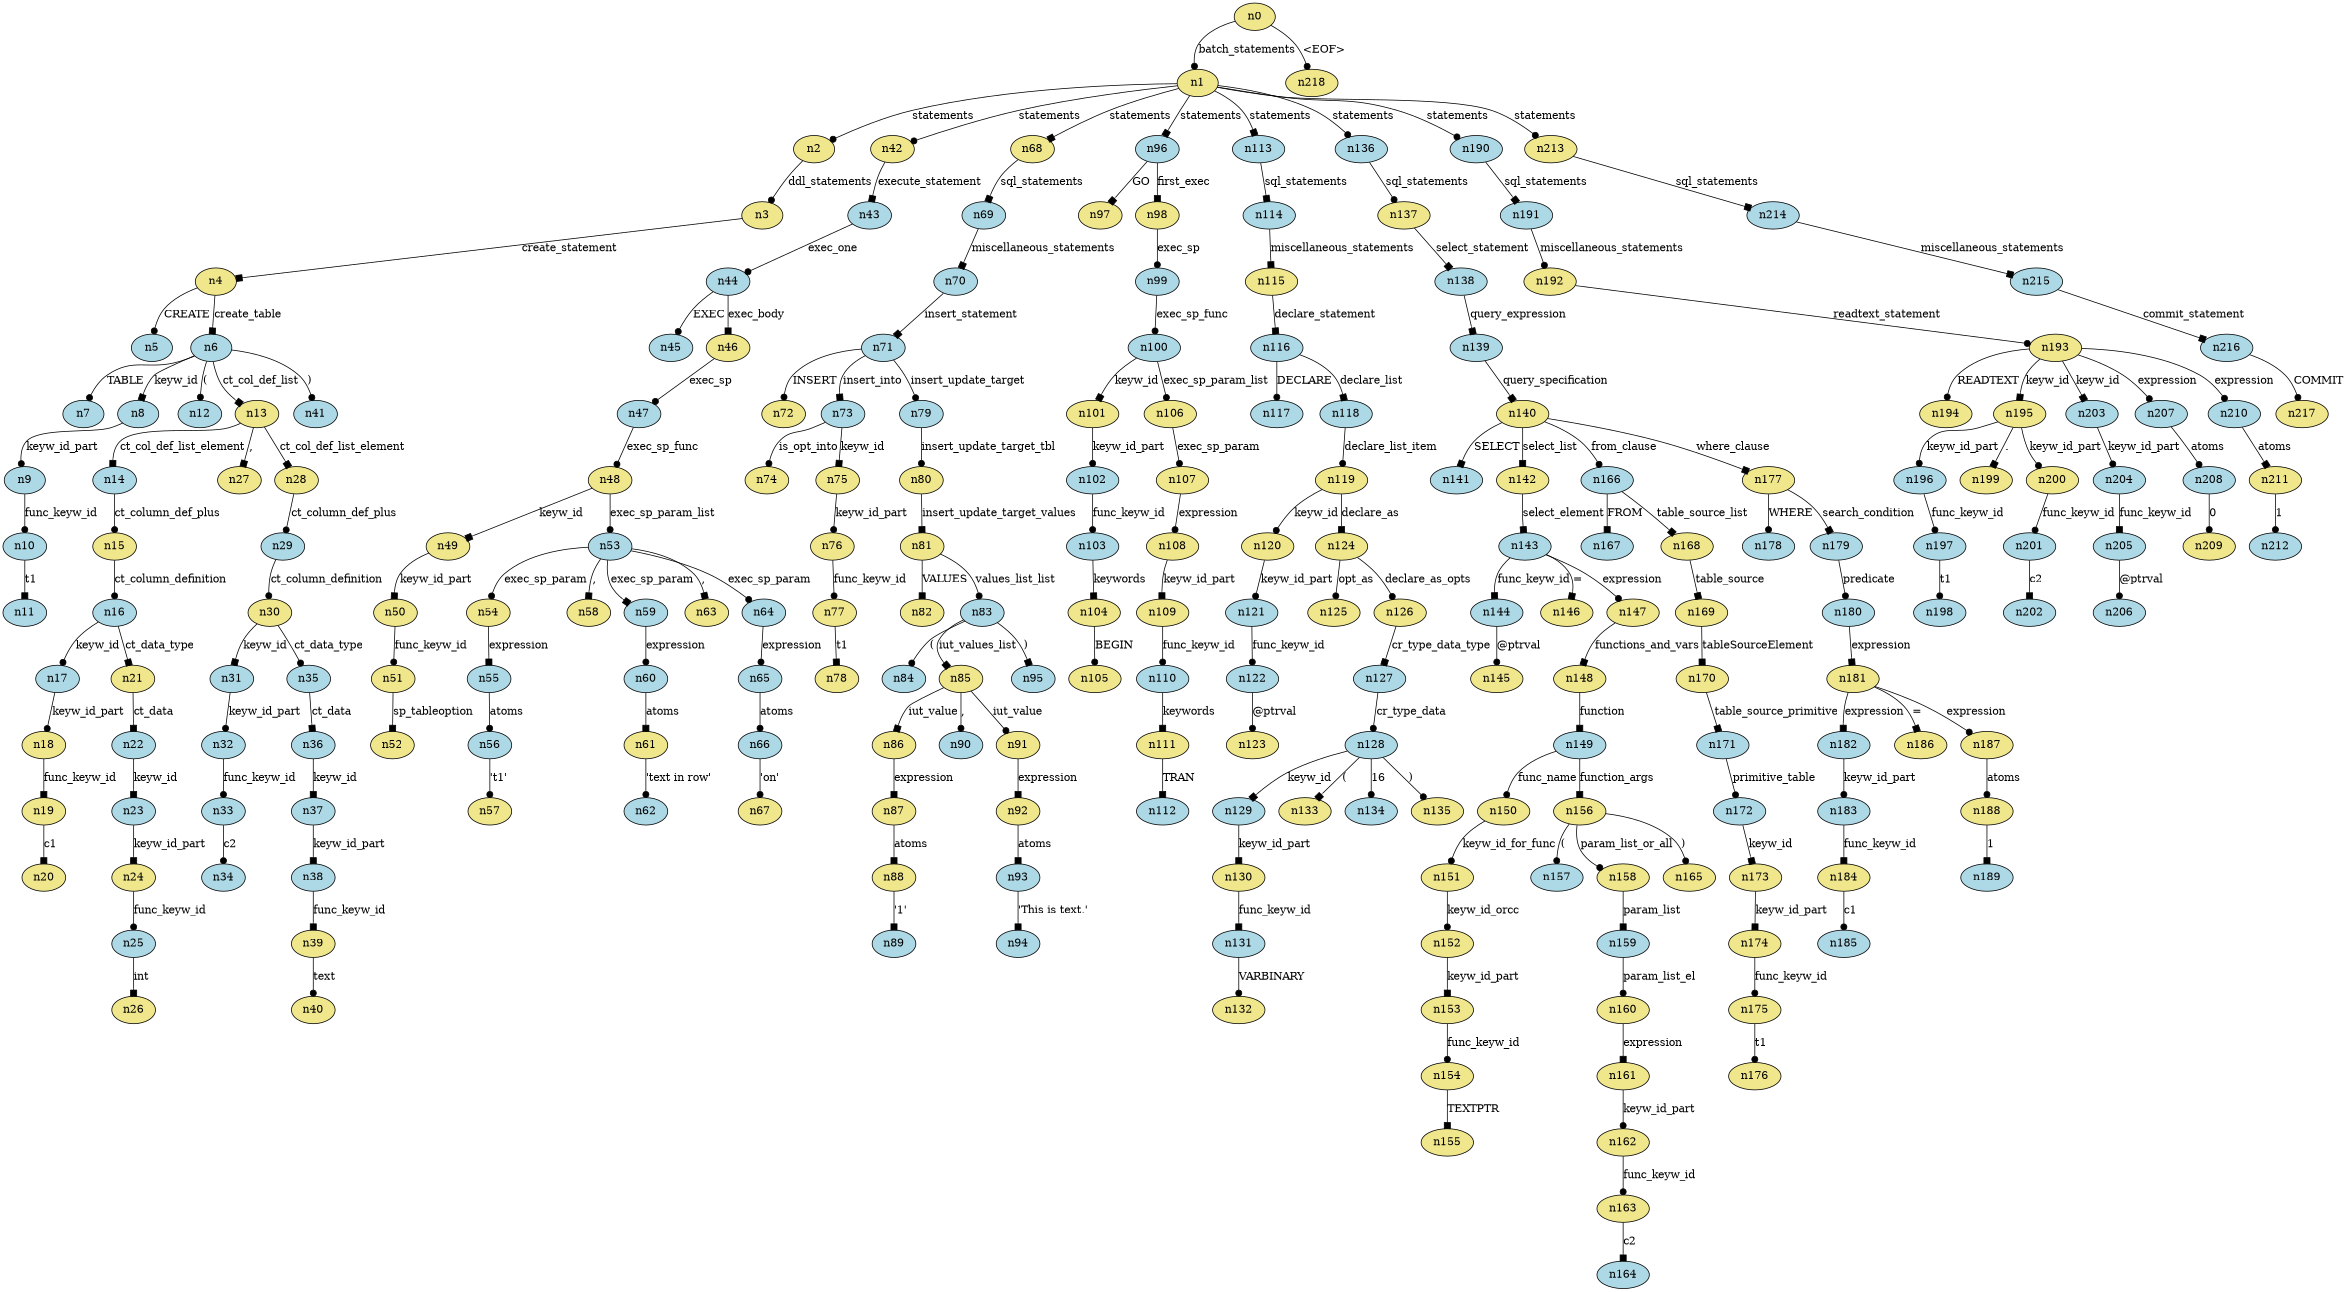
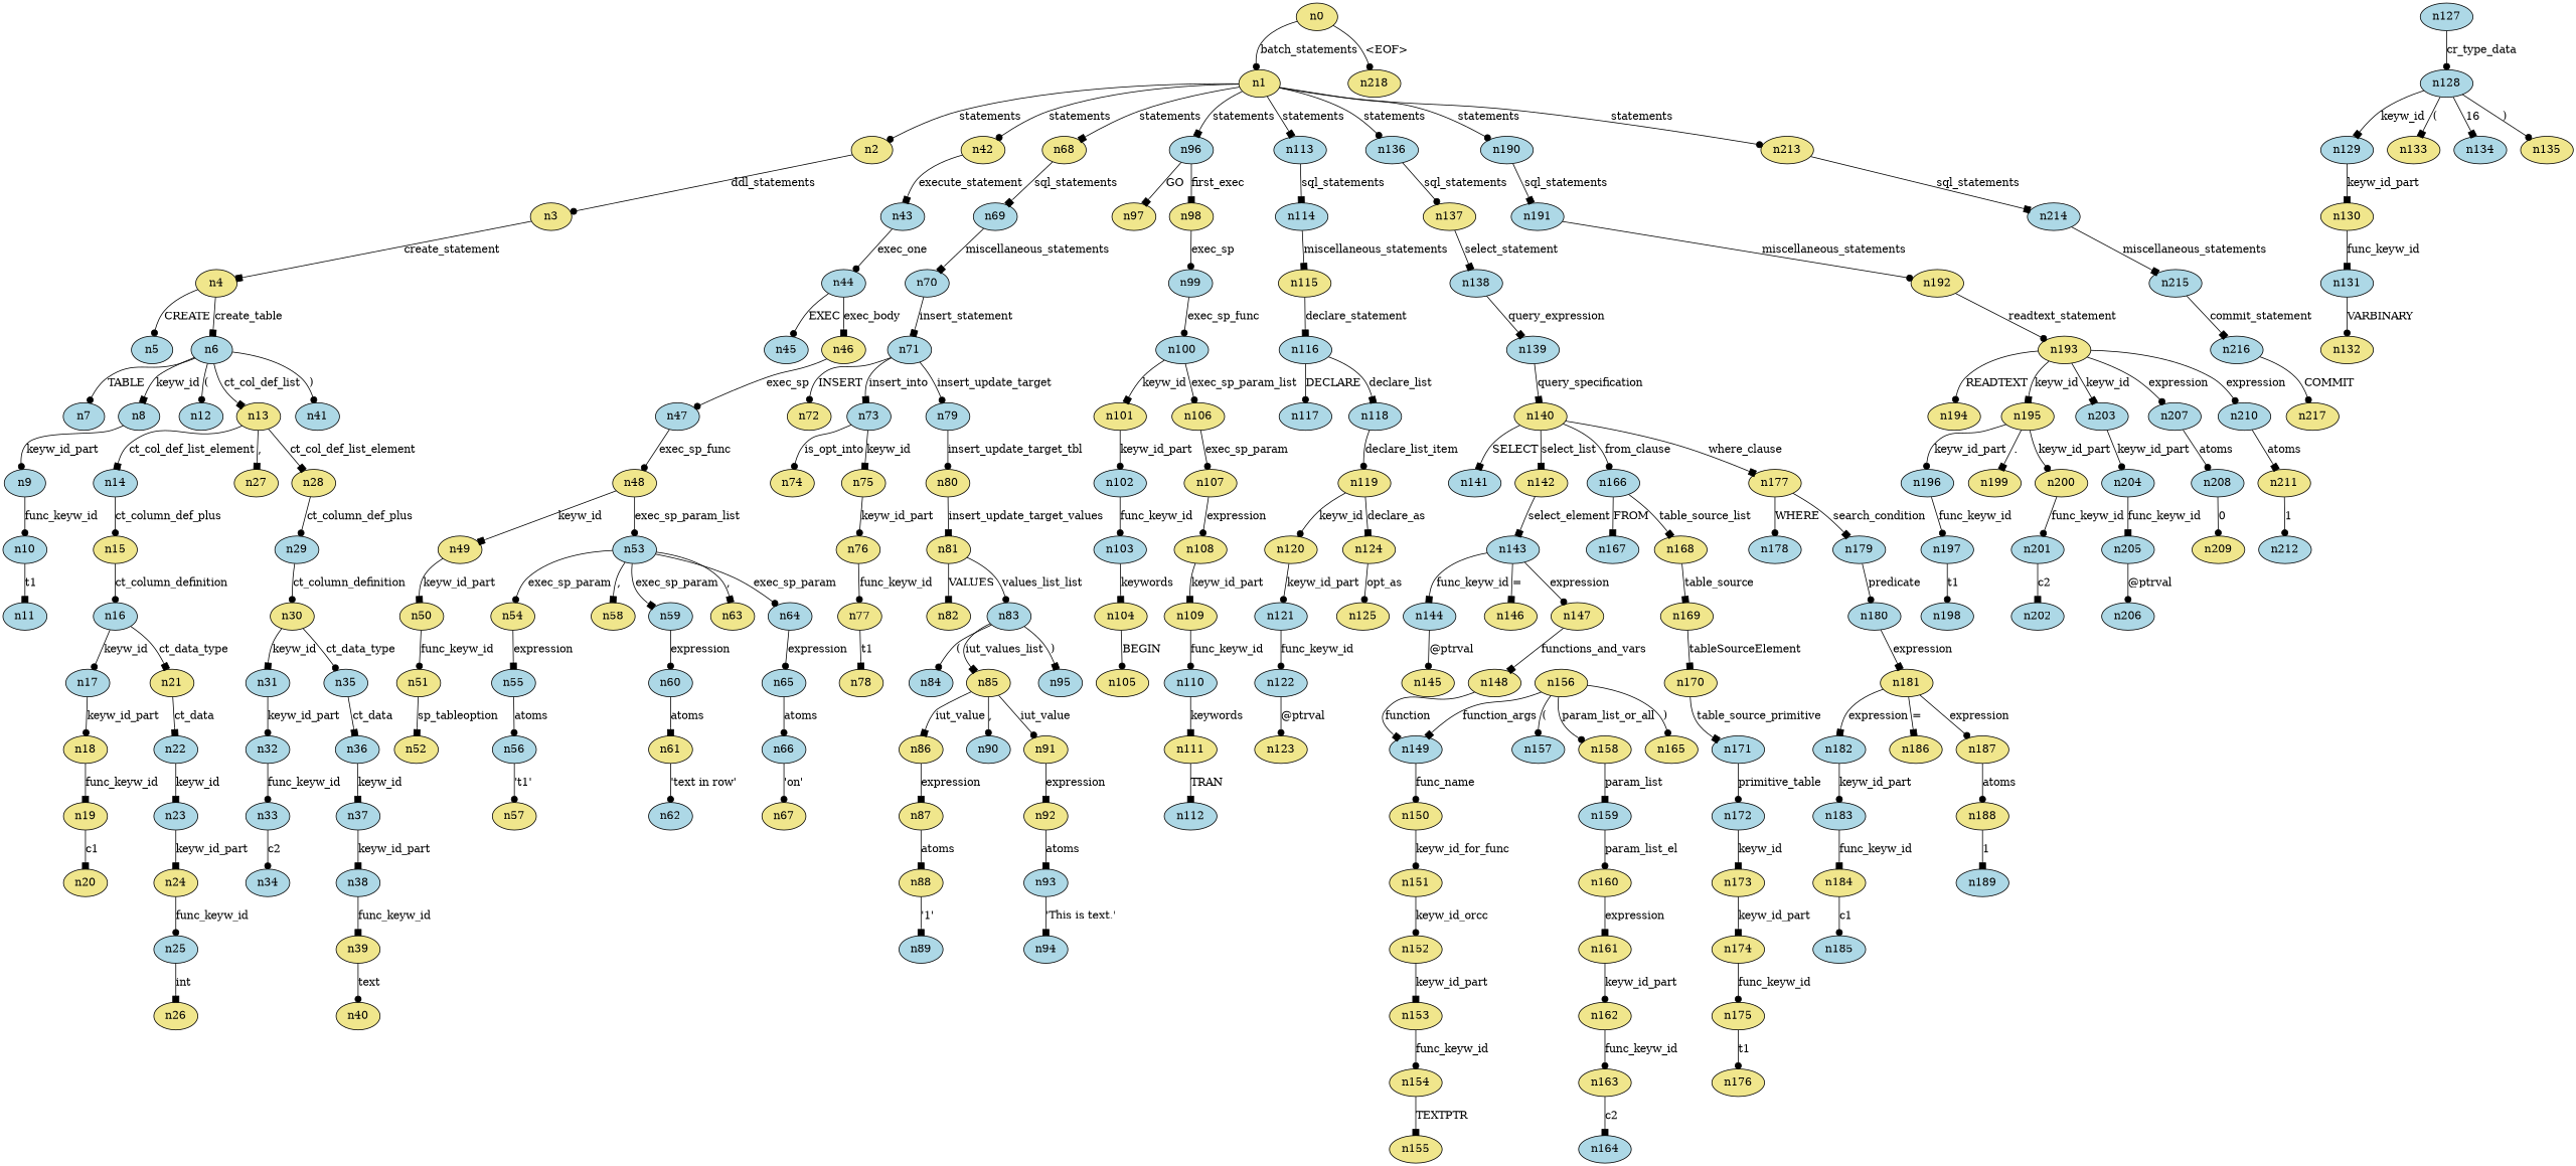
  digraph {
    fontname="DejaVu Serif"
    node [fillcolor=khaki fontname="DejaVu Serif" style=filled]
    edge [arrowhead=dot fontname="DejaVu Serif"]
    n0
    n1
    n218
    n2
    n42
    n68
    n96 [fillcolor=lightblue]
    n113 [fillcolor=lightblue]
    n136 [fillcolor=lightblue]
    n190 [fillcolor=lightblue]
    n213
    n3
    n43 [fillcolor=lightblue]
    n69 [fillcolor=lightblue]
    n97
    n98
    n114 [fillcolor=lightblue]
    n137
    n191 [fillcolor=lightblue]
    n214 [fillcolor=lightblue]
    n4
    n5 [fillcolor=lightblue]
    n6 [fillcolor=lightblue]
    n7 [fillcolor=lightblue]
    n8 [fillcolor=lightblue]
    n12 [fillcolor=lightblue]
    n13
    n41 [fillcolor=lightblue]
    n9 [fillcolor=lightblue]
    n14 [fillcolor=lightblue]
    n27
    n28
    n10 [fillcolor=lightblue]
    n11 [fillcolor=lightblue]
    n15
    n29 [fillcolor=lightblue]
    n16 [fillcolor=lightblue]
    n17 [fillcolor=lightblue]
    n21
    n18
    n22 [fillcolor=lightblue]
    n19
    n20
    n23 [fillcolor=lightblue]
    n24
    n25 [fillcolor=lightblue]
    n26
    n30
    n31 [fillcolor=lightblue]
    n35 [fillcolor=lightblue]
    n32 [fillcolor=lightblue]
    n36 [fillcolor=lightblue]
    n33 [fillcolor=lightblue]
    n34 [fillcolor=lightblue]
    n37 [fillcolor=lightblue]
    n38 [fillcolor=lightblue]
    n39
    n40
    n44 [fillcolor=lightblue]
    n45 [fillcolor=lightblue]
    n46
    n47 [fillcolor=lightblue]
    n48
    n49
    n53 [fillcolor=lightblue]
    n50
    n54
    n58
    n59 [fillcolor=lightblue]
    n63
    n64 [fillcolor=lightblue]
    n51
    n52
    n55 [fillcolor=lightblue]
    n60 [fillcolor=lightblue]
    n65 [fillcolor=lightblue]
    n56 [fillcolor=lightblue]
    n57
    n61
    n62 [fillcolor=lightblue]
    n66 [fillcolor=lightblue]
    n67
    n70 [fillcolor=lightblue]
    n71 [fillcolor=lightblue]
    n72
    n73 [fillcolor=lightblue]
    n79 [fillcolor=lightblue]
    n74
    n75
    n80
    n76
    n77
    n78
    n81
    n82
    n83 [fillcolor=lightblue]
    n84 [fillcolor=lightblue]
    n85
    n95 [fillcolor=lightblue]
    n86
    n90 [fillcolor=lightblue]
    n91
    n87
    n92
    n88
    n89 [fillcolor=lightblue]
    n93 [fillcolor=lightblue]
    n94 [fillcolor=lightblue]
    n99 [fillcolor=lightblue]
    n100 [fillcolor=lightblue]
    n101
    n106
    n102 [fillcolor=lightblue]
    n107
    n103 [fillcolor=lightblue]
    n104
    n105
    n108
    n109
    n110 [fillcolor=lightblue]
    n111
    n112 [fillcolor=lightblue]
    n115
    n116 [fillcolor=lightblue]
    n117 [fillcolor=lightblue]
    n118 [fillcolor=lightblue]
    n119
    n120
    n124
    n121 [fillcolor=lightblue]
    n125
-   n126
    n122 [fillcolor=lightblue]
    n123
    n127 [fillcolor=lightblue]
    n128 [fillcolor=lightblue]
    n129 [fillcolor=lightblue]
    n133
    n134 [fillcolor=lightblue]
    n135
    n130
    n131 [fillcolor=lightblue]
    n132
    n138 [fillcolor=lightblue]
    n139 [fillcolor=lightblue]
    n140
    n141 [fillcolor=lightblue]
    n142
    n166 [fillcolor=lightblue]
    n177
    n143 [fillcolor=lightblue]
    n167 [fillcolor=lightblue]
    n168
    n178 [fillcolor=lightblue]
    n179 [fillcolor=lightblue]
    n144 [fillcolor=lightblue]
    n146
    n147
    n145
    n148
    n149 [fillcolor=lightblue]
    n150
    n156
    n151
    n157 [fillcolor=lightblue]
    n158
    n165
    n152
    n153
    n154
    n155
    n159 [fillcolor=lightblue]
    n160
    n161
    n162
    n163
    n164 [fillcolor=lightblue]
    n169
    n170
    n171 [fillcolor=lightblue]
    n172 [fillcolor=lightblue]
    n173
    n174
    n175
    n176
    n180 [fillcolor=lightblue]
    n181
    n182 [fillcolor=lightblue]
    n186
    n187
    n183 [fillcolor=lightblue]
    n188
    n184
    n185 [fillcolor=lightblue]
    n189 [fillcolor=lightblue]
    n192
    n193
    n194
    n195
    n203 [fillcolor=lightblue]
    n207 [fillcolor=lightblue]
    n210 [fillcolor=lightblue]
    n196 [fillcolor=lightblue]
    n199
    n200
    n204 [fillcolor=lightblue]
    n208 [fillcolor=lightblue]
    n211
    n197 [fillcolor=lightblue]
    n201 [fillcolor=lightblue]
    n198 [fillcolor=lightblue]
    n202 [fillcolor=lightblue]
    n205 [fillcolor=lightblue]
    n206 [fillcolor=lightblue]
    n209
    n212 [fillcolor=lightblue]
    n215 [fillcolor=lightblue]
    n216 [fillcolor=lightblue]
    n217
    n0 -> n1 [label=batch_statements]
    n0 -> n218 [label="<EOF>"]
    n1 -> n2 [label=statements]
    n1 -> n42 [label=statements]
    n1 -> n68 [arrowhead=box label=statements]
    n1 -> n96 [arrowhead=box label=statements]
    n1 -> n113 [arrowhead=box label=statements]
    n1 -> n136 [label=statements]
    n1 -> n190 [label=statements]
    n1 -> n213 [label=statements]
    n2 -> n3 [label=ddl_statements]
    n42 -> n43 [arrowhead=box label=execute_statement]
    n68 -> n69 [arrowhead=box label=sql_statements]
    n96 -> n97 [arrowhead=box label=GO]
    n96 -> n98 [arrowhead=box label=first_exec]
    n113 -> n114 [arrowhead=box label=sql_statements]
    n136 -> n137 [label=sql_statements]
    n190 -> n191 [arrowhead=box label=sql_statements]
    n213 -> n214 [arrowhead=box label=sql_statements]
    n3 -> n4 [arrowhead=box label=create_statement]
    n43 -> n44 [label=exec_one]
    n69 -> n70 [arrowhead=box label=miscellaneous_statements]
    n98 -> n99 [label=exec_sp]
    n114 -> n115 [arrowhead=box label=miscellaneous_statements]
    n137 -> n138 [arrowhead=box label=select_statement]
    n191 -> n192 [label=miscellaneous_statements]
    n214 -> n215 [arrowhead=box label=miscellaneous_statements]
    n4 -> n5 [label=CREATE]
    n4 -> n6 [arrowhead=box label=create_table]
    n6 -> n7 [label=TABLE]
    n6 -> n8 [arrowhead=box label=keyw_id]
    n6 -> n12 [label="("]
    n6 -> n13 [arrowhead=box label=ct_col_def_list]
    n6 -> n41 [label=")"]
    n8 -> n9 [label=keyw_id_part]
    n13 -> n14 [arrowhead=box label=ct_col_def_list_element]
    n13 -> n27 [arrowhead=box label=","]
    n13 -> n28 [arrowhead=box label=ct_col_def_list_element]
    n9 -> n10 [label=func_keyw_id]
    n14 -> n15 [label=ct_column_def_plus]
    n28 -> n29 [label=ct_column_def_plus]
    n10 -> n11 [arrowhead=box label=t1]
    n15 -> n16 [label=ct_column_definition]
    n29 -> n30 [label=ct_column_definition]
    n16 -> n17 [label=keyw_id]
    n16 -> n21 [arrowhead=box label=ct_data_type]
    n17 -> n18 [label=keyw_id_part]
    n21 -> n22 [arrowhead=box label=ct_data]
    n18 -> n19 [arrowhead=box label=func_keyw_id]
    n22 -> n23 [arrowhead=box label=keyw_id]
    n19 -> n20 [arrowhead=box label=c1]
    n23 -> n24 [arrowhead=box label=keyw_id_part]
    n24 -> n25 [label=func_keyw_id]
    n25 -> n26 [arrowhead=box label=int]
    n30 -> n31 [arrowhead=box label=keyw_id]
    n30 -> n35 [label=ct_data_type]
    n31 -> n32 [label=keyw_id_part]
    n35 -> n36 [arrowhead=box label=ct_data]
    n32 -> n33 [label=func_keyw_id]
    n36 -> n37 [arrowhead=box label=keyw_id]
    n33 -> n34 [label=c2]
    n37 -> n38 [arrowhead=box label=keyw_id_part]
    n38 -> n39 [arrowhead=box label=func_keyw_id]
    n39 -> n40 [label=text]
    n44 -> n45 [label=EXEC]
    n44 -> n46 [arrowhead=box label=exec_body]
    n46 -> n47 [label=exec_sp]
    n47 -> n48 [label=exec_sp_func]
    n48 -> n49 [arrowhead=box label=keyw_id]
    n48 -> n53 [label=exec_sp_param_list]
    n49 -> n50 [arrowhead=box label=keyw_id_part]
    n53 -> n54 [label=exec_sp_param]
    n53 -> n58 [arrowhead=box label=","]
    n53 -> n59 [arrowhead=box label=exec_sp_param]
    n53 -> n63 [arrowhead=box label=","]
    n53 -> n64 [label=exec_sp_param]
    n50 -> n51 [label=func_keyw_id]
    n54 -> n55 [arrowhead=box label=expression]
    n59 -> n60 [label=expression]
    n64 -> n65 [label=expression]
    n51 -> n52 [arrowhead=box label=sp_tableoption]
    n55 -> n56 [label=atoms]
    n60 -> n61 [arrowhead=box label=atoms]
    n65 -> n66 [label=atoms]
    n56 -> n57 [label="'t1'"]
    n61 -> n62 [label="'text in row'"]
    n66 -> n67 [label="'on'"]
    n70 -> n71 [arrowhead=box label=insert_statement]
    n71 -> n72 [label=INSERT]
    n71 -> n73 [arrowhead=box label=insert_into]
    n71 -> n79 [label=insert_update_target]
    n73 -> n74 [label=is_opt_into]
    n73 -> n75 [arrowhead=box label=keyw_id]
    n79 -> n80 [label=insert_update_target_tbl]
    n75 -> n76 [label=keyw_id_part]
    n80 -> n81 [arrowhead=box label=insert_update_target_values]
    n76 -> n77 [label=func_keyw_id]
    n77 -> n78 [arrowhead=box label=t1]
    n81 -> n82 [arrowhead=box label=VALUES]
    n81 -> n83 [label=values_list_list]
    n83 -> n84 [label="("]
    n83 -> n85 [arrowhead=box label=iut_values_list]
    n83 -> n95 [arrowhead=box label=")"]
    n85 -> n86 [arrowhead=box label=iut_value]
    n85 -> n90 [label=","]
    n85 -> n91 [label=iut_value]
    n86 -> n87 [arrowhead=box label=expression]
    n91 -> n92 [arrowhead=box label=expression]
    n87 -> n88 [arrowhead=box label=atoms]
    n92 -> n93 [arrowhead=box label=atoms]
    n88 -> n89 [arrowhead=box label="'1'"]
    n93 -> n94 [arrowhead=box label="'This is text.'"]
    n99 -> n100 [label=exec_sp_func]
    n100 -> n101 [arrowhead=box label=keyw_id]
    n100 -> n106 [label=exec_sp_param_list]
    n101 -> n102 [label=keyw_id_part]
    n106 -> n107 [label=exec_sp_param]
    n102 -> n103 [label=func_keyw_id]
    n107 -> n108 [label=expression]
    n103 -> n104 [arrowhead=box label=keywords]
    n104 -> n105 [label=BEGIN]
    n108 -> n109 [arrowhead=box label=keyw_id_part]
    n109 -> n110 [label=func_keyw_id]
    n110 -> n111 [arrowhead=box label=keywords]
    n111 -> n112 [arrowhead=box label=TRAN]
    n115 -> n116 [arrowhead=box label=declare_statement]
    n116 -> n117 [label=DECLARE]
    n116 -> n118 [arrowhead=box label=declare_list]
    n118 -> n119 [label=declare_list_item]
    n119 -> n120 [label=keyw_id]
    n119 -> n124 [arrowhead=box label=declare_as]
    n120 -> n121 [label=keyw_id_part]
    n124 -> n125 [label=opt_as]
-   n124 -> n126 [label=declare_as_opts]
    n121 -> n122 [label=func_keyw_id]
-   n126 -> n127 [arrowhead=box label=cr_type_data_type]
    n122 -> n123 [label="@ptrval"]
    n127 -> n128 [label=cr_type_data]
    n128 -> n129 [arrowhead=box label=keyw_id]
    n128 -> n133 [arrowhead=box label="("]
-   n128 -> n134 [label=16]
+   n128 -> n134 [arrowhead=box label=16]
    n128 -> n135 [label=")"]
    n129 -> n130 [arrowhead=box label=keyw_id_part]
    n130 -> n131 [arrowhead=box label=func_keyw_id]
    n131 -> n132 [label=VARBINARY]
    n138 -> n139 [arrowhead=box label=query_expression]
    n139 -> n140 [arrowhead=box label=query_specification]
    n140 -> n141 [arrowhead=box label=SELECT]
    n140 -> n142 [arrowhead=box label=select_list]
    n140 -> n166 [label=from_clause]
    n140 -> n177 [arrowhead=box label=where_clause]
    n142 -> n143 [arrowhead=box label=select_element]
    n166 -> n167 [arrowhead=box label=FROM]
    n166 -> n168 [arrowhead=box label=table_source_list]
    n177 -> n178 [label=WHERE]
    n177 -> n179 [arrowhead=box label=search_condition]
    n143 -> n144 [arrowhead=box label=func_keyw_id]
    n143 -> n146 [arrowhead=box label="="]
    n143 -> n147 [label=expression]
    n168 -> n169 [arrowhead=box label=table_source]
    n179 -> n180 [label=predicate]
    n144 -> n145 [label="@ptrval"]
    n147 -> n148 [arrowhead=box label=functions_and_vars]
    n148 -> n149 [arrowhead=box label=function]
    n149 -> n150 [label=func_name]
-   n149 -> n156 [arrowhead=box label=function_args]
+   n156 -> n149 [arrowhead=box label=function_args]
    n150 -> n151 [label=keyw_id_for_func]
    n156 -> n157 [label="("]
    n156 -> n158 [label=param_list_or_all]
    n156 -> n165 [label=")"]
    n151 -> n152 [label=keyw_id_orcc]
    n158 -> n159 [arrowhead=box label=param_list]
    n152 -> n153 [arrowhead=box label=keyw_id_part]
    n153 -> n154 [label=func_keyw_id]
    n154 -> n155 [arrowhead=box label=TEXTPTR]
    n159 -> n160 [label=param_list_el]
    n160 -> n161 [arrowhead=box label=expression]
    n161 -> n162 [label=keyw_id_part]
    n162 -> n163 [label=func_keyw_id]
    n163 -> n164 [arrowhead=box label=c2]
    n169 -> n170 [arrowhead=box label=tableSourceElement]
    n170 -> n171 [arrowhead=box label=table_source_primitive]
    n171 -> n172 [label=primitive_table]
    n172 -> n173 [arrowhead=box label=keyw_id]
    n173 -> n174 [arrowhead=box label=keyw_id_part]
    n174 -> n175 [label=func_keyw_id]
    n175 -> n176 [label=t1]
    n180 -> n181 [arrowhead=box label=expression]
    n181 -> n182 [arrowhead=box label=expression]
    n181 -> n186 [arrowhead=box label="="]
    n181 -> n187 [label=expression]
    n182 -> n183 [label=keyw_id_part]
    n187 -> n188 [label=atoms]
    n183 -> n184 [arrowhead=box label=func_keyw_id]
    n188 -> n189 [arrowhead=box label=1]
    n184 -> n185 [label=c1]
    n192 -> n193 [label=readtext_statement]
    n193 -> n194 [label=READTEXT]
    n193 -> n195 [arrowhead=box label=keyw_id]
    n193 -> n203 [arrowhead=box label=keyw_id]
    n193 -> n207 [label=expression]
    n193 -> n210 [label=expression]
    n195 -> n196 [label=keyw_id_part]
    n195 -> n199 [arrowhead=box label="."]
    n195 -> n200 [label=keyw_id_part]
    n203 -> n204 [label=keyw_id_part]
    n207 -> n208 [label=atoms]
    n210 -> n211 [arrowhead=box label=atoms]
    n196 -> n197 [label=func_keyw_id]
    n200 -> n201 [label=func_keyw_id]
    n204 -> n205 [arrowhead=box label=func_keyw_id]
    n208 -> n209 [label=0]
    n211 -> n212 [label=1]
    n197 -> n198 [label=t1]
    n201 -> n202 [arrowhead=box label=c2]
    n205 -> n206 [label="@ptrval"]
    n215 -> n216 [arrowhead=box label=commit_statement]
    n216 -> n217 [label=COMMIT]
  }
